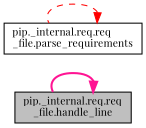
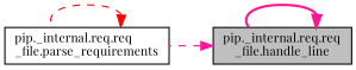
  digraph {
    rankdir=RL
    fontname="Playfair Display"
    node [color=black fontname="Playfair Display" fontsize=10 shape=record style=filled]
    edge [color=deeppink dir=back fontname="Playfair Display" fontsize=10 labelfontname=Helvetica labelfontsize=10 style=dashed]
    n1 [fillcolor=grey75 fontcolor=black height=0.2 label="pip._internal.req.req\l_file.handle_line" width=0.4]
    n2 [fillcolor=white height=0.2 label="pip._internal.req.req\l_file.parse_requirements" width=0.4]
    n1 -> n1 [style=bold]
+   n1 -> n2
    n2 -> n2 [color=red]
  }
